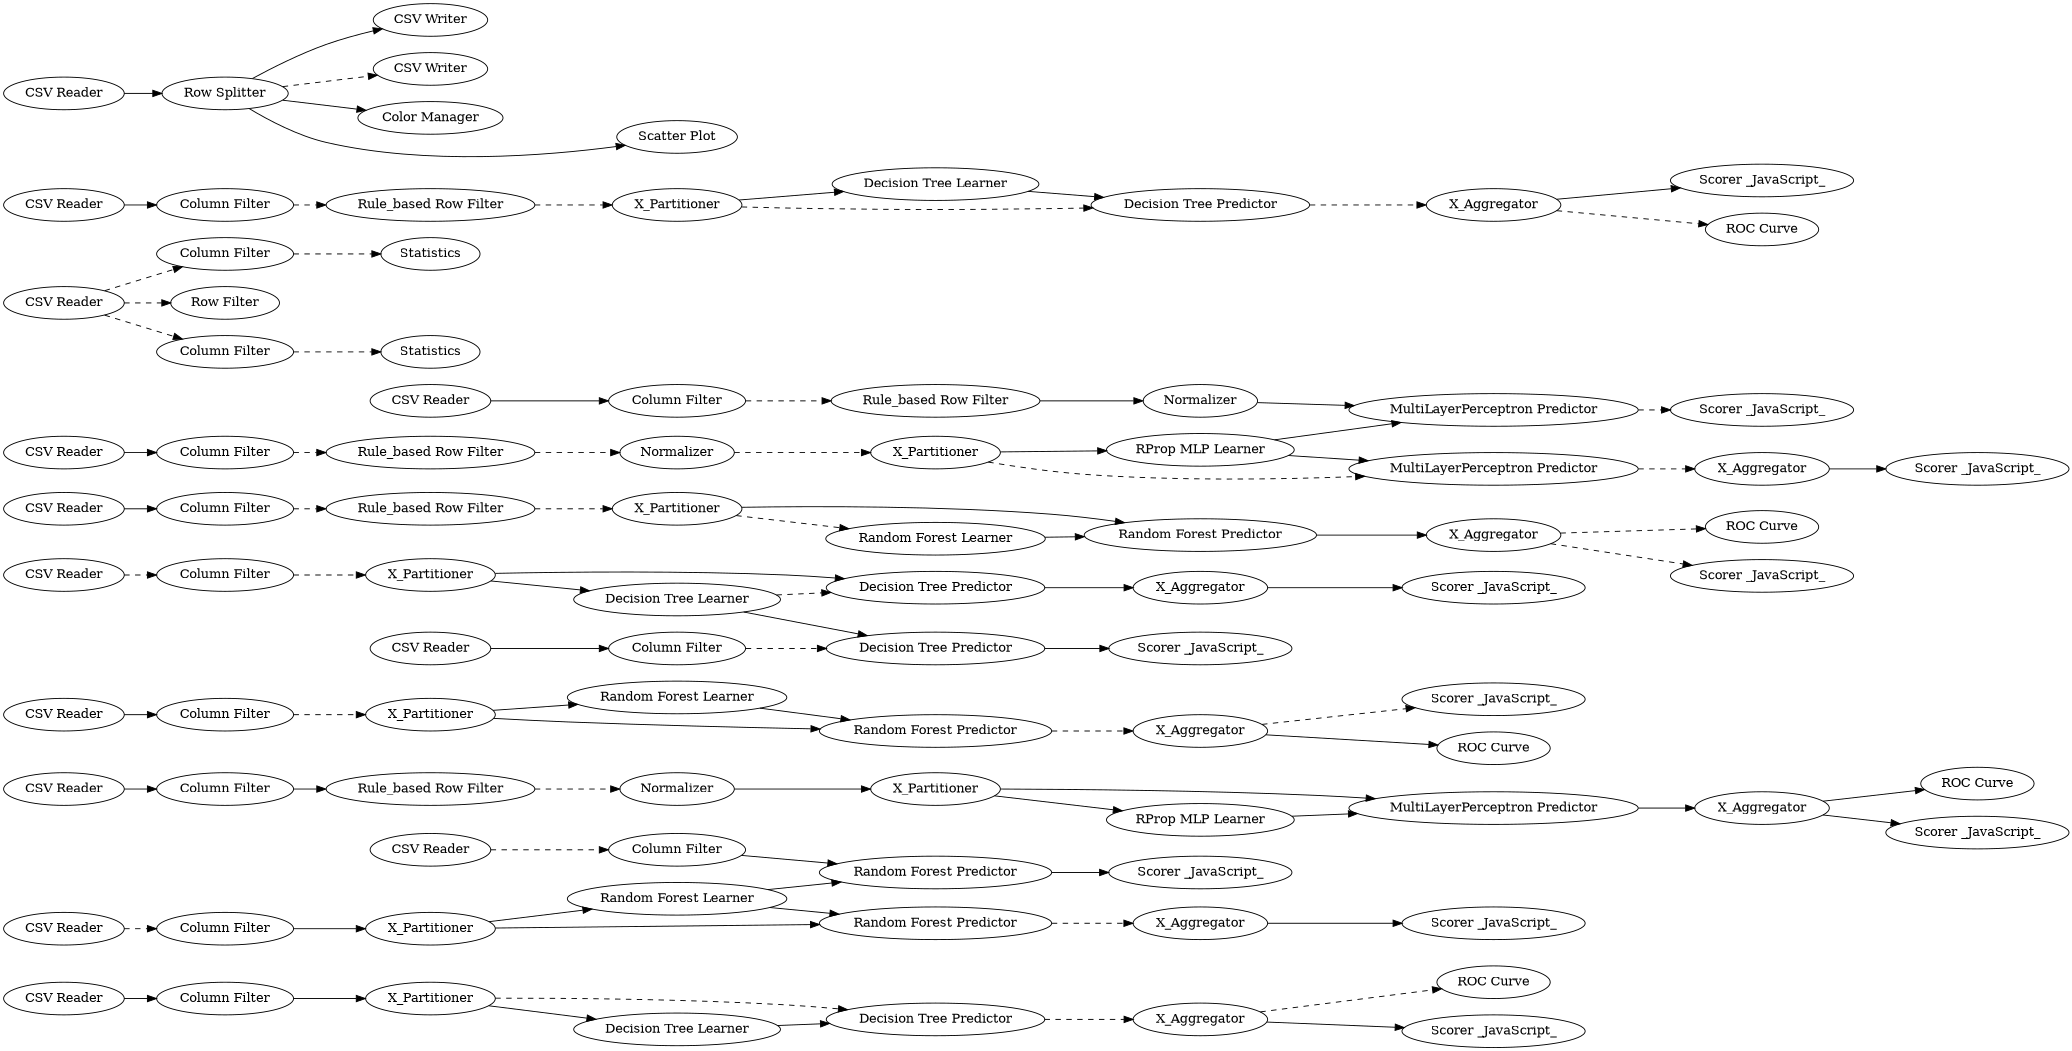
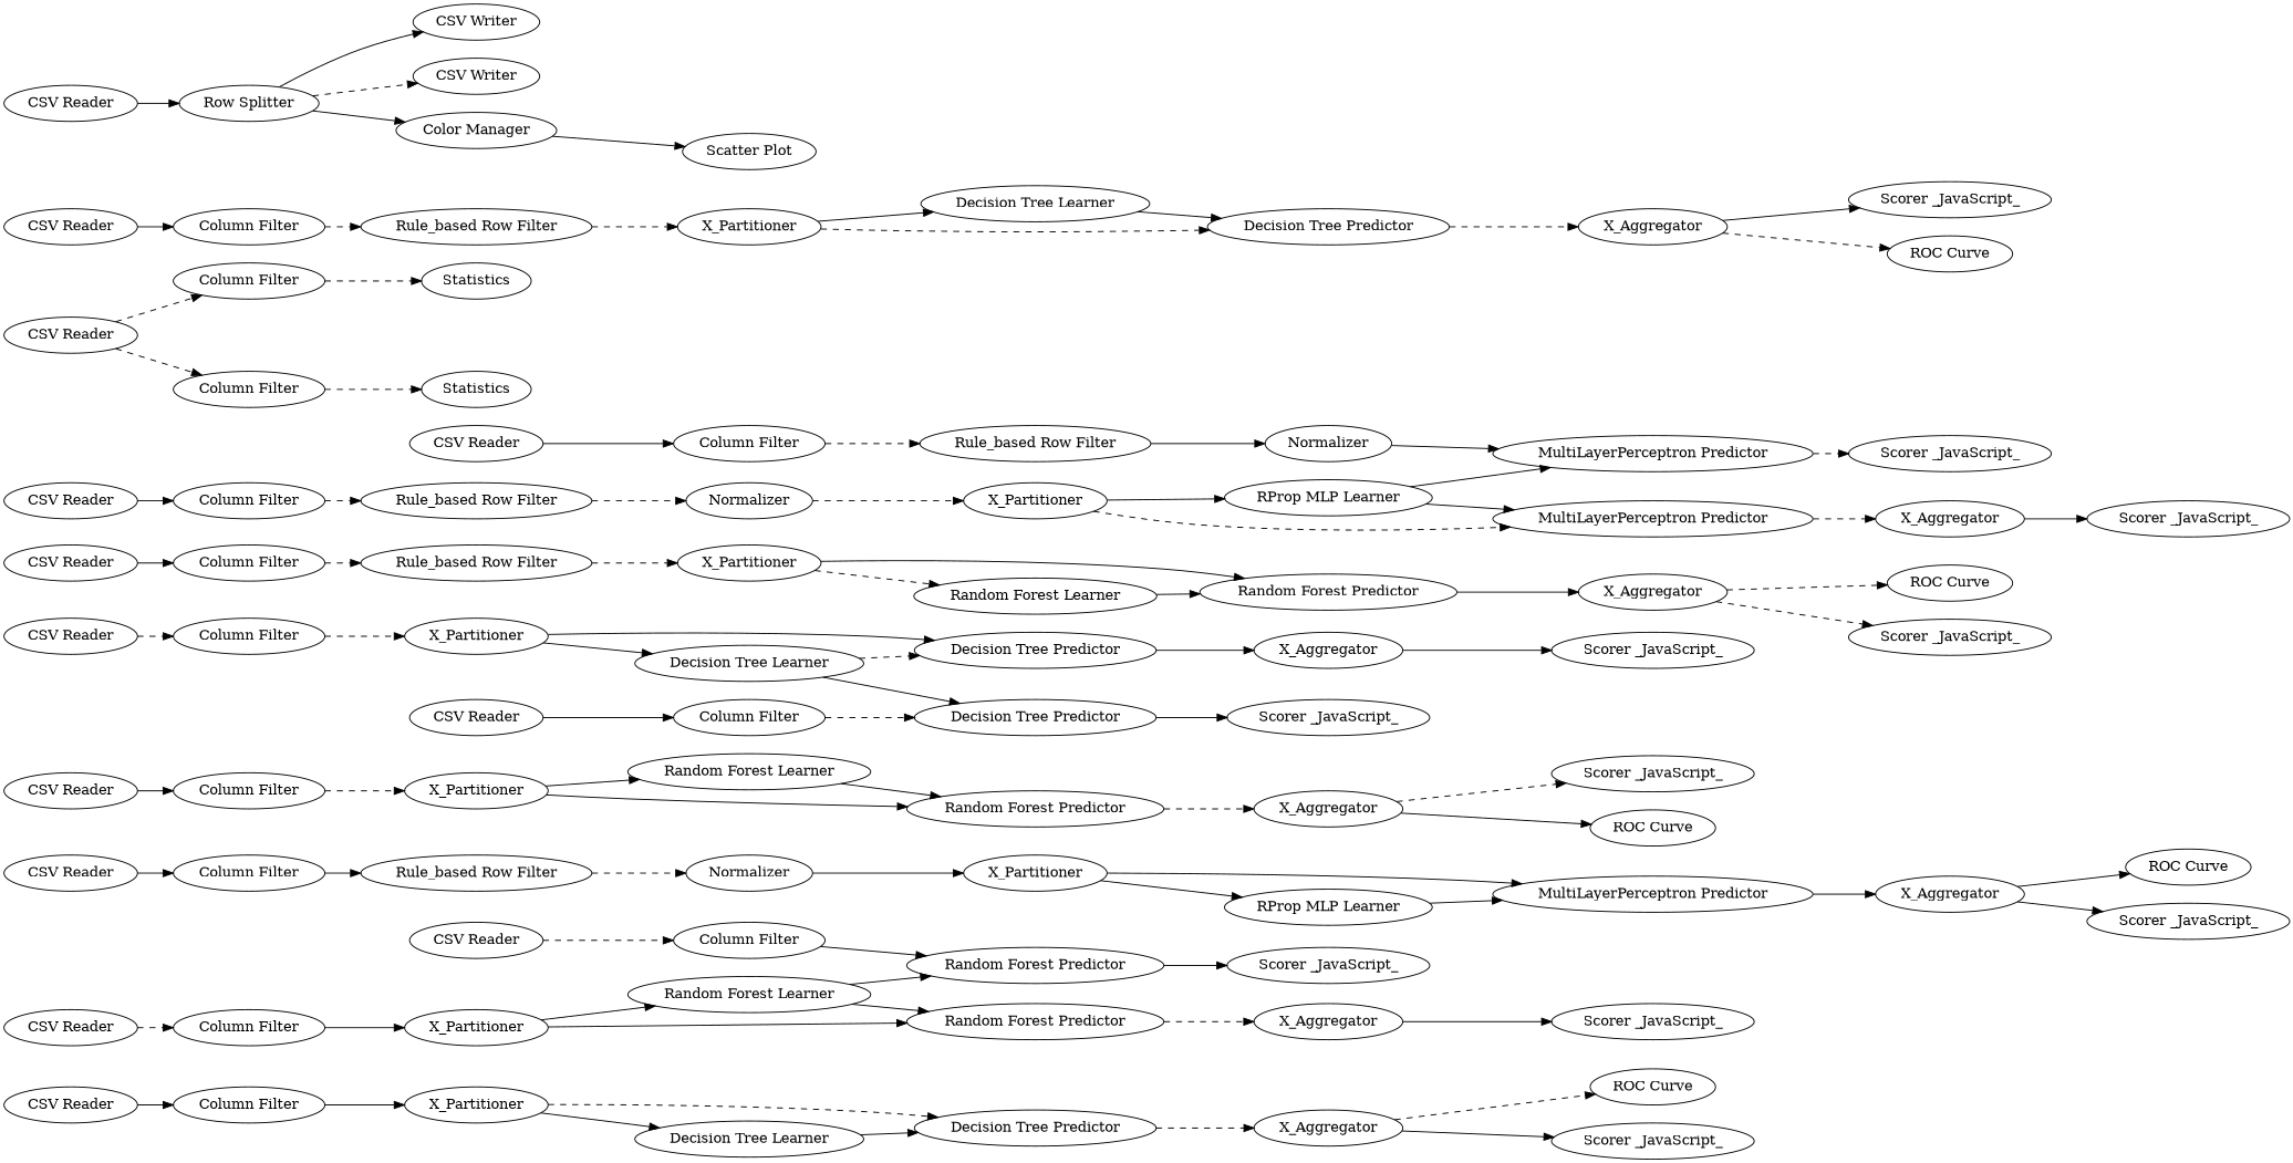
  digraph {
    rankdir=LR
    edge [style=solid]
    n1 [label="Decision Tree Predictor"]
    n2 [label=X_Aggregator]
    n3 [label="ROC Curve"]
    n4 [label="Scorer _JavaScript_"]
    n5 [label="Random Forest Predictor"]
    n6 [label=X_Aggregator]
    n7 [label="Scorer _JavaScript_"]
    n8 [label="CSV Reader"]
    n9 [label="Column Filter"]
    n10 [label="Rule_based Row Filter"]
    n11 [label=Normalizer]
    n12 [label=X_Partitioner]
    n13 [label="MultiLayerPerceptron Predictor"]
    n14 [label="RProp MLP Learner"]
    n15 [label=X_Aggregator]
    n16 [label="ROC Curve"]
    n17 [label="Scorer _JavaScript_"]
    n18 [label="CSV Reader"]
    n19 [label="Column Filter"]
    n20 [label=X_Partitioner]
    n21 [label="Random Forest Learner"]
    n22 [label="Column Filter"]
    n23 [label="Random Forest Predictor"]
    n24 [label="Scorer _JavaScript_"]
    n25 [label=X_Partitioner]
    n26 [label="Decision Tree Learner"]
    n27 [label=X_Partitioner]
    n28 [label="Random Forest Learner"]
    n29 [label="Random Forest Predictor"]
    n30 [label=X_Aggregator]
    n31 [label="Decision Tree Learner"]
    n32 [label="Decision Tree Predictor"]
    n33 [label="Decision Tree Predictor"]
    n34 [label=X_Aggregator]
    n35 [label="Scorer _JavaScript_"]
    n36 [label="Scorer _JavaScript_"]
    n37 [label="Rule_based Row Filter"]
    n38 [label=X_Partitioner]
    n39 [label="Random Forest Predictor"]
    n40 [label="Random Forest Learner"]
    n41 [label=X_Aggregator]
    n42 [label="CSV Reader"]
    n43 [label=Normalizer]
    n44 [label=X_Partitioner]
    n45 [label="RProp MLP Learner"]
    n46 [label="MultiLayerPerceptron Predictor"]
    n47 [label="MultiLayerPerceptron Predictor"]
    n48 [label=X_Aggregator]
    n49 [label="Column Filter"]
    n50 [label=Statistics]
    n51 [label="Column Filter"]
    n52 [label=Normalizer]
    n53 [label="Scorer _JavaScript_"]
    n54 [label="CSV Reader"]
    n55 [label="Column Filter"]
    n56 [label="Rule_based Row Filter"]
    n57 [label=X_Partitioner]
    n58 [label=X_Partitioner]
    n59 [label="Decision Tree Learner"]
    n60 [label="Decision Tree Predictor"]
    n61 [label=X_Aggregator]
    n62 [label="Scorer _JavaScript_"]
    n63 [label="ROC Curve"]
    n64 [label="Scorer _JavaScript_"]
    n65 [label="Column Filter"]
    n66 [label="Rule_based Row Filter"]
    n67 [label="Column Filter"]
    n68 [label="Rule_based Row Filter"]
    n69 [label="CSV Reader"]
-   n70 [label="Row Filter"]
    n71 [label="Column Filter"]
    n72 [label=Statistics]
    n73 [label="CSV Reader"]
    n74 [label="Row Splitter"]
    n75 [label="CSV Writer"]
    n76 [label="CSV Writer"]
    n77 [label="Color Manager"]
    n78 [label="ROC Curve"]
    n79 [label="Scorer _JavaScript_"]
    n80 [label="Scorer _JavaScript_"]
    n81 [label="ROC Curve"]
    n82 [label="Scatter Plot"]
    n83 [label="Column Filter"]
    n84 [label="CSV Reader"]
    n85 [label="Column Filter"]
    n86 [label="Column Filter"]
    n87 [label="CSV Reader"]
    n88 [label="Column Filter"]
    n89 [label="CSV Reader"]
    n90 [label="CSV Reader"]
    n91 [label="CSV Reader"]
    n92 [label="CSV Reader"]
    n93 [label="CSV Reader"]
    n1 -> n2 [style=dashed]
    n2 -> n3 [style=dashed]
    n2 -> n4
    n5 -> n6 [style=dashed]
    n6 -> n7
    n8 -> n9
    n9 -> n10
    n10 -> n11 [style=dashed]
    n11 -> n12
    n12 -> n13
    n12 -> n14
    n13 -> n15
    n14 -> n13
    n15 -> n16
    n15 -> n17
    n18 -> n19 [style=dashed]
    n19 -> n20
    n20 -> n5
    n20 -> n21
    n21 -> n5
    n21 -> n23
    n22 -> n23
    n23 -> n24
    n25 -> n1 [style=dashed]
    n25 -> n26
    n26 -> n1
    n27 -> n28
    n27 -> n29
    n28 -> n29
    n29 -> n30 [style=dashed]
    n30 -> n80 [style=dashed]
    n30 -> n81
    n31 -> n32 [style=dashed]
    n31 -> n33
    n32 -> n34
    n33 -> n35
    n34 -> n36
    n37 -> n38 [style=dashed]
    n38 -> n39
    n38 -> n40 [style=dashed]
    n39 -> n41
    n40 -> n39
    n41 -> n78 [style=dashed]
    n41 -> n79 [style=dashed]
    n42 -> n22 [style=dashed]
    n43 -> n44 [style=dashed]
    n44 -> n45
    n44 -> n46 [style=dashed]
    n45 -> n46
    n45 -> n47
    n46 -> n48 [style=dashed]
    n47 -> n53 [style=dashed]
    n48 -> n64
    n49 -> n50 [style=dashed]
    n51 -> n33 [style=dashed]
    n52 -> n47
    n54 -> n55
    n55 -> n56 [style=dashed]
    n56 -> n57 [style=dashed]
    n57 -> n59
    n57 -> n60 [style=dashed]
    n58 -> n31
    n58 -> n32
    n59 -> n60
    n60 -> n61 [style=dashed]
    n61 -> n62
    n61 -> n63 [style=dashed]
    n65 -> n66 [style=dashed]
    n66 -> n52
    n67 -> n68 [style=dashed]
    n68 -> n43 [style=dashed]
    n69 -> n49 [style=dashed]
-   n69 -> n70 [style=dashed]
    n69 -> n71 [style=dashed]
    n71 -> n72 [style=dashed]
    n73 -> n74
    n74 -> n75
    n74 -> n76 [style=dashed]
    n74 -> n77
-   n74 -> n82
+   n77 -> n82
    n83 -> n27 [style=dashed]
    n84 -> n85
    n85 -> n25
    n86 -> n58 [style=dashed]
    n87 -> n86 [style=dashed]
    n88 -> n37 [style=dashed]
    n89 -> n88
    n90 -> n83
    n91 -> n51
    n92 -> n67
    n93 -> n65
  }
